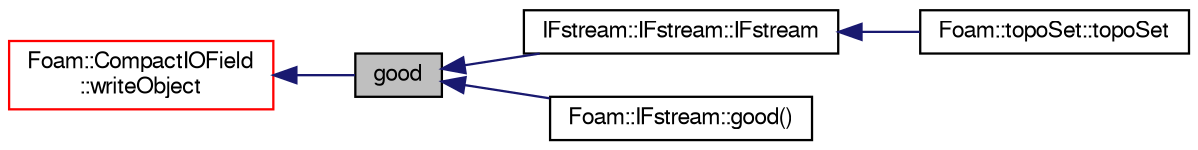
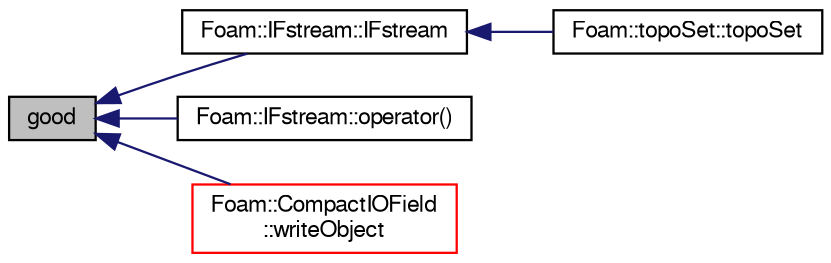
  digraph {
    rankdir=LR
    node [color=black fontname=FreeSans fontsize=10 shape=record]
    edge [color=midnightblue dir=back fontname=FreeSans fontsize=10 labelfontname=FreeSans labelfontsize=10 style=solid]
    n1 [fillcolor=grey75 fontcolor=black height=0.2 label=good style=filled width=0.4]
-   n2 [height=0.2 label="IFstream::IFstream::IFstream" width=0.4]
-   n3 [height=0.2 label="Foam::IFstream::good()" width=0.4]
+   n2 [height=0.2 label="Foam::IFstream::IFstream" width=0.4]
+   n3 [height=0.2 label="Foam::IFstream::operator()" width=0.4]
    n4 [color=red height=0.2 label="Foam::CompactIOField\l::writeObject" width=0.4]
    n5 [height=0.2 label="Foam::topoSet::topoSet" width=0.4]
    n1 -> n2
    n1 -> n3
-   n4 -> n1
+   n1 -> n4
    n2 -> n5
  }
